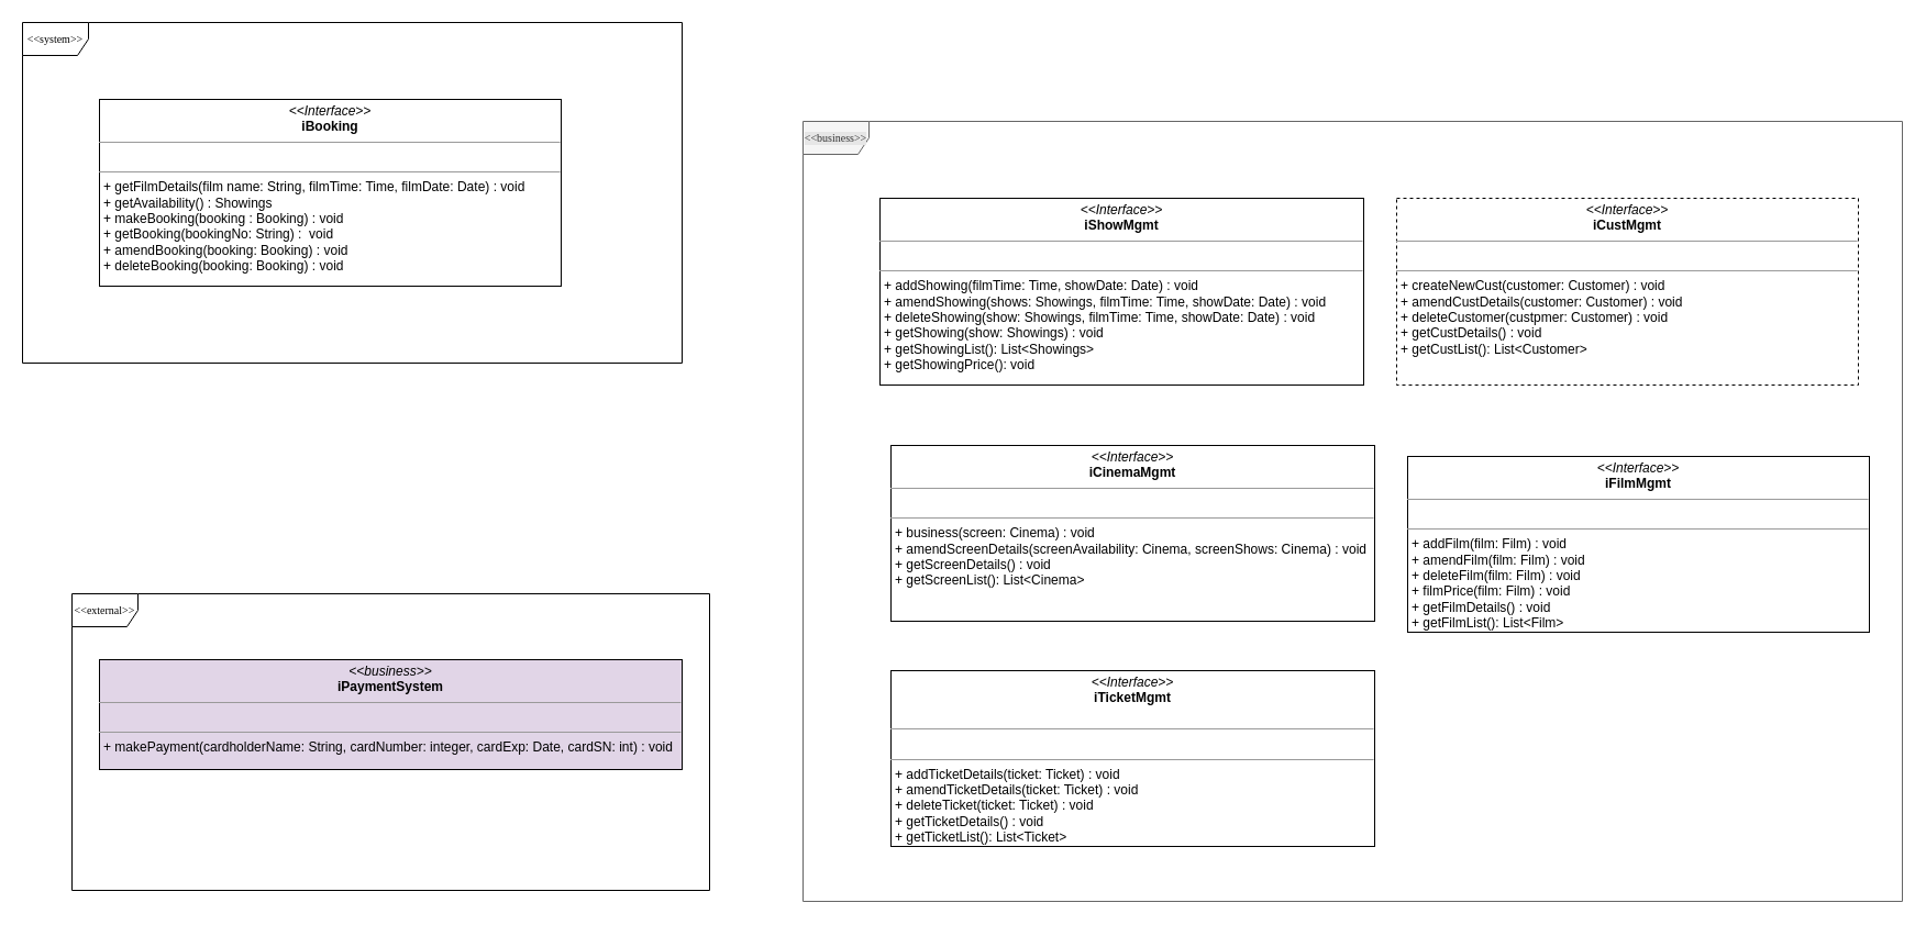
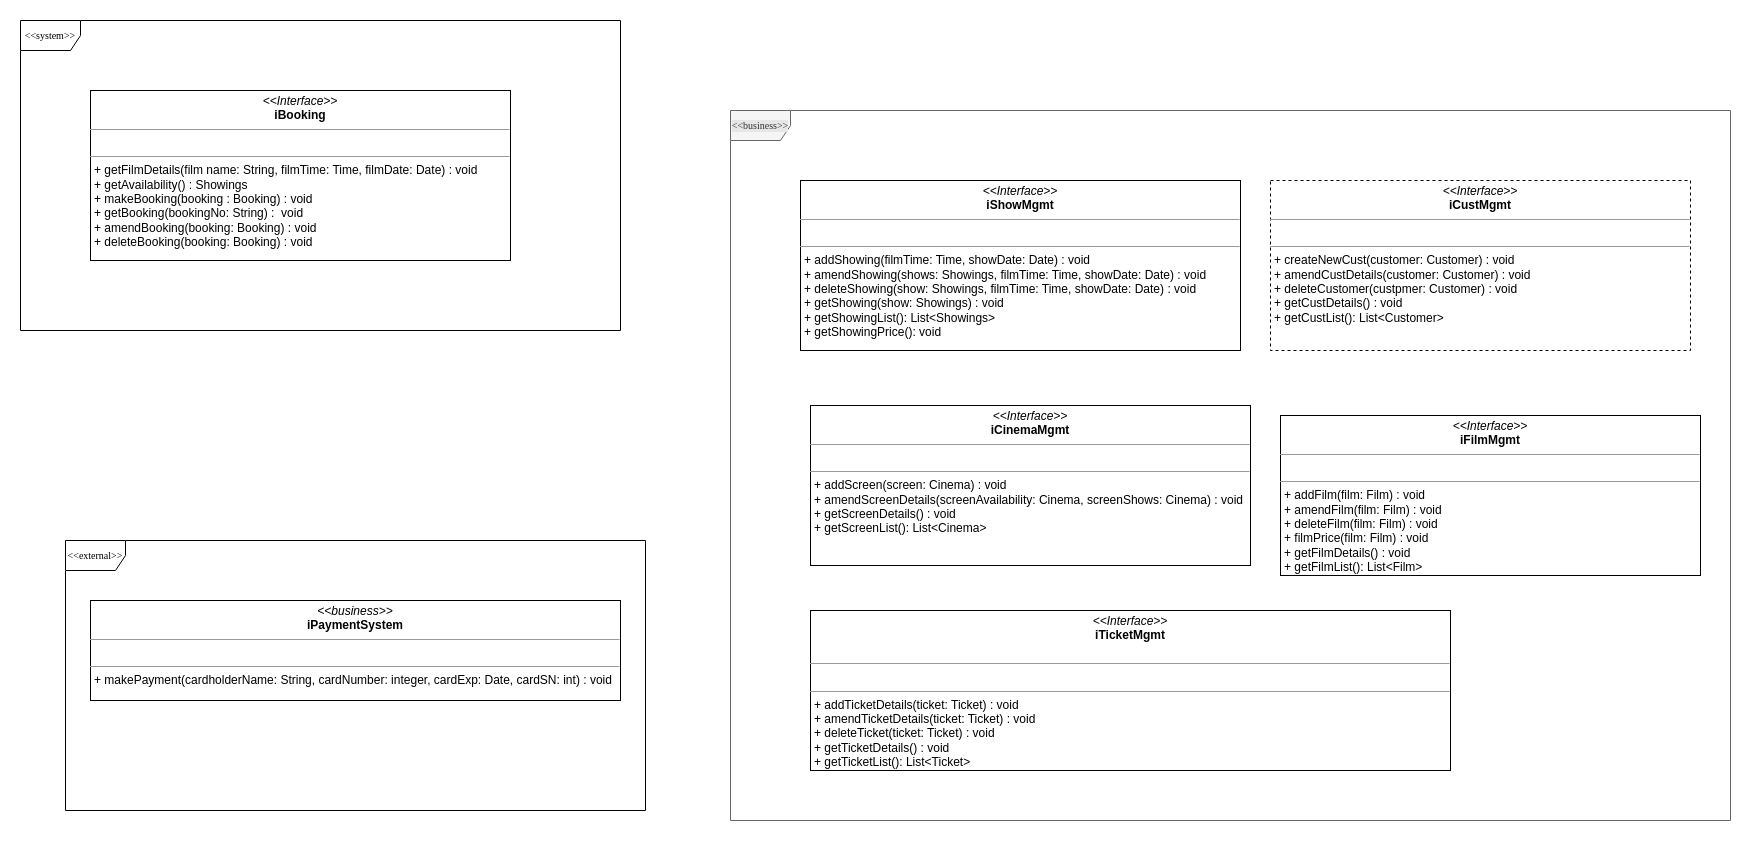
  <mxCell id="0" />
  <mxCell id="1" parent="0" />
  <mxCell id="2" value="&amp;lt;&amp;lt;system&amp;gt;&amp;gt;" style="shape=umlFrame;whiteSpace=wrap;html=1;rounded=0;shadow=0;comic=0;labelBackgroundColor=none;strokeColor=#000000;strokeWidth=1;fillColor=#ffffff;fontFamily=Verdana;fontSize=10;fontColor=#000000;align=center;" parent="1" vertex="1"><mxGeometry x="20" y="20" width="600" height="310" as="geometry" /></mxCell>
  <mxCell id="3" value="&lt;p style=&quot;margin: 0px ; margin-top: 4px ; text-align: center&quot;&gt;&lt;i&gt;&amp;lt;&amp;lt;Interface&amp;gt;&amp;gt;&lt;/i&gt;&lt;br&gt;&lt;b&gt;iBooking&lt;/b&gt;&lt;/p&gt;&lt;hr size=&quot;1&quot;&gt;&lt;p style=&quot;margin: 0px ; margin-left: 4px&quot;&gt;&lt;br&gt;&lt;/p&gt;&lt;hr size=&quot;1&quot;&gt;&lt;p style=&quot;margin: 0px ; margin-left: 4px&quot;&gt;+ getFilmDetails(film name: String, filmTime: Time, filmDate: Date) : void&lt;br&gt;+ getAvailability() : Showings&lt;/p&gt;&lt;p style=&quot;margin: 0px ; margin-left: 4px&quot;&gt;+ makeBooking(booking : Booking) : void&lt;/p&gt;&lt;p style=&quot;margin: 0px ; margin-left: 4px&quot;&gt;+ getBooking(bookingNo: String) :&amp;nbsp; void&lt;/p&gt;&lt;p style=&quot;margin: 0px ; margin-left: 4px&quot;&gt;+ amendBooking(booking: Booking) : void&lt;/p&gt;&lt;p style=&quot;margin: 0px ; margin-left: 4px&quot;&gt;+ deleteBooking(booking: Booking) : void&lt;/p&gt;" style="verticalAlign=top;align=left;overflow=fill;fontSize=12;fontFamily=Helvetica;html=1;rounded=0;shadow=0;comic=0;labelBackgroundColor=none;strokeColor=#000000;strokeWidth=1;fillColor=#ffffff;" parent="1" vertex="1"><mxGeometry x="90" y="90" width="420" height="170" as="geometry" /></mxCell>
  <mxCell id="4" value="&amp;lt;&amp;lt;external&amp;gt;&amp;gt;" style="shape=umlFrame;whiteSpace=wrap;html=1;rounded=0;shadow=0;comic=0;labelBackgroundColor=none;strokeColor=#000000;strokeWidth=1;fillColor=#ffffff;fontFamily=Verdana;fontSize=10;fontColor=#000000;align=center;" vertex="1" parent="1"><mxGeometry x="65" y="540" width="580" height="270" as="geometry" /></mxCell>
- <mxCell id="5" value="&lt;p style=&quot;margin: 0px ; margin-top: 4px ; text-align: center&quot;&gt;&lt;i&gt;&amp;lt;&amp;lt;business&amp;gt;&amp;gt;&lt;/i&gt;&lt;br&gt;&lt;b&gt;iPaymentSystem&lt;/b&gt;&lt;/p&gt;&lt;hr size=&quot;1&quot;&gt;&lt;p style=&quot;margin: 0px ; margin-left: 4px&quot;&gt;&lt;br&gt;&lt;/p&gt;&lt;hr size=&quot;1&quot;&gt;&lt;p style=&quot;margin: 0px ; margin-left: 4px&quot;&gt;+ makePayment(cardholderName: String, cardNumber: integer, cardExp: Date, cardSN: int) : void&lt;br&gt;&lt;/p&gt;" style="verticalAlign=top;align=left;overflow=fill;fontSize=12;fontFamily=Helvetica;html=1;rounded=0;shadow=0;comic=0;labelBackgroundColor=none;strokeColor=#000000;strokeWidth=1;fillColor=#e1d5e7;" vertex="1" parent="1"><mxGeometry x="90" y="600" width="530" height="100" as="geometry" /></mxCell>
+ <mxCell id="5" value="&lt;p style=&quot;margin: 0px ; margin-top: 4px ; text-align: center&quot;&gt;&lt;i&gt;&amp;lt;&amp;lt;business&amp;gt;&amp;gt;&lt;/i&gt;&lt;br&gt;&lt;b&gt;iPaymentSystem&lt;/b&gt;&lt;/p&gt;&lt;hr size=&quot;1&quot;&gt;&lt;p style=&quot;margin: 0px ; margin-left: 4px&quot;&gt;&lt;br&gt;&lt;/p&gt;&lt;hr size=&quot;1&quot;&gt;&lt;p style=&quot;margin: 0px ; margin-left: 4px&quot;&gt;+ makePayment(cardholderName: String, cardNumber: integer, cardExp: Date, cardSN: int) : void&lt;br&gt;&lt;/p&gt;" style="verticalAlign=top;align=left;overflow=fill;fontSize=12;fontFamily=Helvetica;html=1;rounded=0;shadow=0;comic=0;labelBackgroundColor=none;strokeColor=#000000;strokeWidth=1;fillColor=#ffffff;" vertex="1" parent="1"><mxGeometry x="90" y="600" width="530" height="100" as="geometry" /></mxCell>
  <mxCell id="6" value="&lt;span style=&quot;background-color: rgb(230 , 230 , 230)&quot;&gt;&amp;lt;&amp;lt;business&amp;gt;&amp;gt;&lt;/span&gt;" style="shape=umlFrame;whiteSpace=wrap;html=1;rounded=0;shadow=0;comic=0;labelBackgroundColor=#E6E6E6;strokeColor=#666666;strokeWidth=1;fillColor=#F5F5F5;fontFamily=Verdana;fontSize=10;fontColor=#333333;align=center;" vertex="1" parent="1"><mxGeometry x="730" y="110" width="1000" height="710" as="geometry" /></mxCell>
  <mxCell id="7" value="&lt;p style=&quot;margin: 0px ; margin-top: 4px ; text-align: center&quot;&gt;&lt;i&gt;&amp;lt;&amp;lt;Interface&amp;gt;&amp;gt;&lt;/i&gt;&lt;br&gt;&lt;b&gt;iShowMgmt&lt;/b&gt;&lt;/p&gt;&lt;hr size=&quot;1&quot;&gt;&lt;p style=&quot;margin: 0px ; margin-left: 4px&quot;&gt;&lt;br&gt;&lt;/p&gt;&lt;hr size=&quot;1&quot;&gt;&lt;p style=&quot;margin: 0px ; margin-left: 4px&quot;&gt;+ addShowing(filmTime: Time, showDate: Date) : void&lt;/p&gt;&lt;p style=&quot;margin: 0px ; margin-left: 4px&quot;&gt;+ amendShowing(shows: Showings, filmTime: Time, showDate: Date) : void&lt;/p&gt;&lt;p style=&quot;margin: 0px ; margin-left: 4px&quot;&gt;+ deleteShowing(show: Showings, filmTime: Time, showDate: Date) : void&lt;br&gt;&lt;/p&gt;&lt;p style=&quot;margin: 0px ; margin-left: 4px&quot;&gt;+ getShowing(show: Showings) : void&lt;/p&gt;&lt;p style=&quot;margin: 0px ; margin-left: 4px&quot;&gt;+ getShowingList(): List&amp;lt;Showings&amp;gt;&lt;/p&gt;&lt;p style=&quot;margin: 0px ; margin-left: 4px&quot;&gt;+ getShowingPrice(): void&lt;br&gt;&lt;br&gt;&lt;/p&gt;&lt;p style=&quot;margin: 0px ; margin-left: 4px&quot;&gt;&lt;br&gt;&lt;/p&gt;" style="verticalAlign=top;align=left;overflow=fill;fontSize=12;fontFamily=Helvetica;html=1;rounded=0;shadow=0;comic=0;labelBackgroundColor=none;strokeColor=#000000;strokeWidth=1;fillColor=#ffffff;" vertex="1" parent="1"><mxGeometry x="800" y="180" width="440" height="170" as="geometry" /></mxCell>
  <mxCell id="8" value="&lt;p style=&quot;margin: 0px ; margin-top: 4px ; text-align: center&quot;&gt;&lt;i&gt;&amp;lt;&amp;lt;Interface&amp;gt;&amp;gt;&lt;/i&gt;&lt;br&gt;&lt;b&gt;iCustMgmt&lt;/b&gt;&lt;/p&gt;&lt;hr size=&quot;1&quot;&gt;&lt;p style=&quot;margin: 0px ; margin-left: 4px&quot;&gt;&lt;br&gt;&lt;/p&gt;&lt;hr size=&quot;1&quot;&gt;&lt;p style=&quot;margin: 0px ; margin-left: 4px&quot;&gt;+ createNewCust(customer: Customer) : void&lt;/p&gt;&lt;p style=&quot;margin: 0px ; margin-left: 4px&quot;&gt;+ amendCustDetails(customer: Customer) : void&lt;/p&gt;&lt;p style=&quot;margin: 0px ; margin-left: 4px&quot;&gt;+ deleteCustomer(custpmer: Customer) : void&lt;br&gt;&lt;/p&gt;&lt;p style=&quot;margin: 0px ; margin-left: 4px&quot;&gt;+ getCustDetails() : void&lt;/p&gt;&lt;p style=&quot;margin: 0px ; margin-left: 4px&quot;&gt;+ getCustList(): List&amp;lt;Customer&amp;gt;&lt;/p&gt;" style="verticalAlign=top;align=left;overflow=fill;fontSize=12;fontFamily=Helvetica;html=1;rounded=0;shadow=0;comic=0;labelBackgroundColor=none;strokeColor=#000000;strokeWidth=1;fillColor=#ffffff;dashed=1;" vertex="1" parent="1"><mxGeometry x="1270" y="180" width="420" height="170" as="geometry" /></mxCell>
- <mxCell id="9" value="&lt;p style=&quot;margin: 0px ; margin-top: 4px ; text-align: center&quot;&gt;&lt;i&gt;&amp;lt;&amp;lt;Interface&amp;gt;&amp;gt;&lt;/i&gt;&lt;br&gt;&lt;b&gt;iTicketMgmt&lt;/b&gt;&lt;/p&gt;&lt;br&gt;&lt;hr size=&quot;1&quot;&gt;&lt;p style=&quot;margin: 0px ; margin-left: 4px&quot;&gt;&lt;br&gt;&lt;/p&gt;&lt;hr size=&quot;1&quot;&gt;&lt;p style=&quot;margin: 0px ; margin-left: 4px&quot;&gt;+ addTicketDetails(ticket: Ticket) : void&lt;/p&gt;&lt;p style=&quot;margin: 0px ; margin-left: 4px&quot;&gt;+ amendTicketDetails(ticket: Ticket&lt;span&gt;) : void&lt;/span&gt;&lt;/p&gt;&lt;p style=&quot;margin: 0px ; margin-left: 4px&quot;&gt;&lt;span&gt;+ deleteTicket(ticket: Ticket) : void&lt;/span&gt;&lt;/p&gt;&lt;p style=&quot;margin: 0px ; margin-left: 4px&quot;&gt;+ getTicketDetails() : void&lt;br&gt;&lt;/p&gt;&lt;p style=&quot;margin: 0px ; margin-left: 4px&quot;&gt;+ getTicketList(): List&amp;lt;Ticket&amp;gt;&lt;br&gt;&lt;/p&gt;" style="verticalAlign=top;align=left;overflow=fill;fontSize=12;fontFamily=Helvetica;html=1;rounded=0;shadow=0;comic=0;labelBackgroundColor=none;strokeColor=#000000;strokeWidth=1;fillColor=#ffffff;" vertex="1" parent="1"><mxGeometry x="810" y="610" width="440" height="160" as="geometry" /></mxCell>
+ <mxCell id="9" value="&lt;p style=&quot;margin: 0px ; margin-top: 4px ; text-align: center&quot;&gt;&lt;i&gt;&amp;lt;&amp;lt;Interface&amp;gt;&amp;gt;&lt;/i&gt;&lt;br&gt;&lt;b&gt;iTicketMgmt&lt;/b&gt;&lt;/p&gt;&lt;br&gt;&lt;hr size=&quot;1&quot;&gt;&lt;p style=&quot;margin: 0px ; margin-left: 4px&quot;&gt;&lt;br&gt;&lt;/p&gt;&lt;hr size=&quot;1&quot;&gt;&lt;p style=&quot;margin: 0px ; margin-left: 4px&quot;&gt;+ addTicketDetails(ticket: Ticket) : void&lt;/p&gt;&lt;p style=&quot;margin: 0px ; margin-left: 4px&quot;&gt;+ amendTicketDetails(ticket: Ticket&lt;span&gt;) : void&lt;/span&gt;&lt;/p&gt;&lt;p style=&quot;margin: 0px ; margin-left: 4px&quot;&gt;&lt;span&gt;+ deleteTicket(ticket: Ticket) : void&lt;/span&gt;&lt;/p&gt;&lt;p style=&quot;margin: 0px ; margin-left: 4px&quot;&gt;+ getTicketDetails() : void&lt;br&gt;&lt;/p&gt;&lt;p style=&quot;margin: 0px ; margin-left: 4px&quot;&gt;+ getTicketList(): List&amp;lt;Ticket&amp;gt;&lt;br&gt;&lt;/p&gt;" style="verticalAlign=top;align=left;overflow=fill;fontSize=12;fontFamily=Helvetica;html=1;rounded=0;shadow=0;comic=0;labelBackgroundColor=none;strokeColor=#000000;strokeWidth=1;fillColor=#ffffff;" vertex="1" parent="1"><mxGeometry x="810" y="610" width="640" height="160" as="geometry" /></mxCell>
  <mxCell id="10" value="&lt;p style=&quot;margin: 0px ; margin-top: 4px ; text-align: center&quot;&gt;&lt;i&gt;&amp;lt;&amp;lt;Interface&amp;gt;&amp;gt;&lt;/i&gt;&lt;br&gt;&lt;b&gt;iFilmMgmt&lt;/b&gt;&lt;/p&gt;&lt;hr size=&quot;1&quot;&gt;&lt;p style=&quot;margin: 0px ; margin-left: 4px&quot;&gt;&lt;br&gt;&lt;/p&gt;&lt;hr size=&quot;1&quot;&gt;&lt;p style=&quot;margin: 0px ; margin-left: 4px&quot;&gt;+ addFilm(film: Film) : void&lt;/p&gt;&lt;p style=&quot;margin: 0px ; margin-left: 4px&quot;&gt;+ amendFilm(film: Film) : void&lt;/p&gt;&lt;p style=&quot;margin: 0px ; margin-left: 4px&quot;&gt;+ deleteFilm(film: Film) : void&lt;br&gt;+ filmPrice(film: Film) : void&lt;br&gt;+ getFilmDetails() : void&lt;/p&gt;&lt;p style=&quot;margin: 0px ; margin-left: 4px&quot;&gt;+ getFilmList(): List&amp;lt;Film&amp;gt;&lt;/p&gt;" style="verticalAlign=top;align=left;overflow=fill;fontSize=12;fontFamily=Helvetica;html=1;rounded=0;shadow=0;comic=0;labelBackgroundColor=none;strokeColor=#000000;strokeWidth=1;fillColor=#ffffff;" vertex="1" parent="1"><mxGeometry x="1280" y="415" width="420" height="160" as="geometry" /></mxCell>
- <mxCell id="11" value="&lt;p style=&quot;margin: 0px ; margin-top: 4px ; text-align: center&quot;&gt;&lt;i&gt;&amp;lt;&amp;lt;Interface&amp;gt;&amp;gt;&lt;/i&gt;&lt;br&gt;&lt;b&gt;iCinemaMgmt&lt;/b&gt;&lt;/p&gt;&lt;hr size=&quot;1&quot;&gt;&lt;p style=&quot;margin: 0px ; margin-left: 4px&quot;&gt;&lt;br&gt;&lt;/p&gt;&lt;hr size=&quot;1&quot;&gt;&lt;p style=&quot;margin: 0px ; margin-left: 4px&quot;&gt;+ business(screen: Cinema) : void&lt;/p&gt;&lt;p style=&quot;margin: 0px ; margin-left: 4px&quot;&gt;+ amendScreenDetails(screenAvailability: Cinema, screenShows: Cinema&lt;span&gt;) : void&lt;/span&gt;&lt;/p&gt;&lt;p style=&quot;margin: 0px ; margin-left: 4px&quot;&gt;+ getScreenDetails() : void&lt;br&gt;&lt;/p&gt;&lt;p style=&quot;margin: 0px ; margin-left: 4px&quot;&gt;+ getScreenList(): List&amp;lt;Cinema&amp;gt;&lt;br&gt;&lt;/p&gt;" style="verticalAlign=top;align=left;overflow=fill;fontSize=12;fontFamily=Helvetica;html=1;rounded=0;shadow=0;comic=0;labelBackgroundColor=none;strokeColor=#000000;strokeWidth=1;fillColor=#ffffff;" vertex="1" parent="1"><mxGeometry x="810" y="405" width="440" height="160" as="geometry" /></mxCell>
+ <mxCell id="11" value="&lt;p style=&quot;margin: 0px ; margin-top: 4px ; text-align: center&quot;&gt;&lt;i&gt;&amp;lt;&amp;lt;Interface&amp;gt;&amp;gt;&lt;/i&gt;&lt;br&gt;&lt;b&gt;iCinemaMgmt&lt;/b&gt;&lt;/p&gt;&lt;hr size=&quot;1&quot;&gt;&lt;p style=&quot;margin: 0px ; margin-left: 4px&quot;&gt;&lt;br&gt;&lt;/p&gt;&lt;hr size=&quot;1&quot;&gt;&lt;p style=&quot;margin: 0px ; margin-left: 4px&quot;&gt;+ addScreen(screen: Cinema) : void&lt;/p&gt;&lt;p style=&quot;margin: 0px ; margin-left: 4px&quot;&gt;+ amendScreenDetails(screenAvailability: Cinema, screenShows: Cinema&lt;span&gt;) : void&lt;/span&gt;&lt;/p&gt;&lt;p style=&quot;margin: 0px ; margin-left: 4px&quot;&gt;+ getScreenDetails() : void&lt;br&gt;&lt;/p&gt;&lt;p style=&quot;margin: 0px ; margin-left: 4px&quot;&gt;+ getScreenList(): List&amp;lt;Cinema&amp;gt;&lt;br&gt;&lt;/p&gt;" style="verticalAlign=top;align=left;overflow=fill;fontSize=12;fontFamily=Helvetica;html=1;rounded=0;shadow=0;comic=0;labelBackgroundColor=none;strokeColor=#000000;strokeWidth=1;fillColor=#ffffff;" vertex="1" parent="1"><mxGeometry x="810" y="405" width="440" height="160" as="geometry" /></mxCell>
